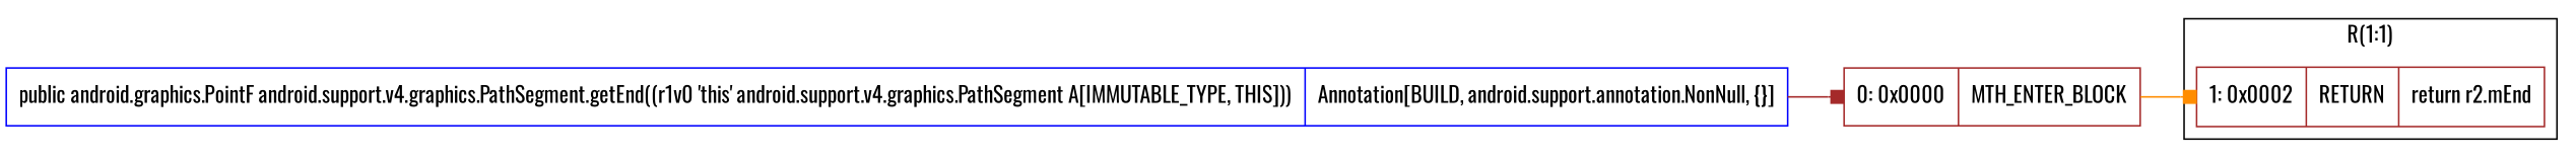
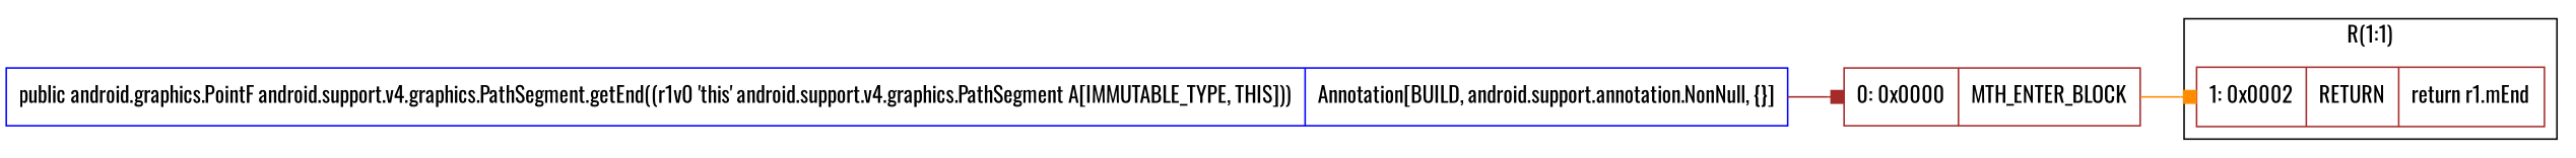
  digraph {
    rankdir=LR
    fontname=Oswald
    node [color=brown shape=record fontname=Oswald]
    edge [arrowhead=box fontname=Oswald]
-   n1 [label="{1\:\ 0x0002|RETURN\l|return r2.mEnd\l}"]
+   n1 [label="{1\:\ 0x0002|RETURN\l|return r1.mEnd\l}"]
    n2 [label="{0\:\ 0x0000|MTH_ENTER_BLOCK\l}"]
    n3 [label="{public android.graphics.PointF android.support.v4.graphics.PathSegment.getEnd((r1v0 'this' android.support.v4.graphics.PathSegment A[IMMUTABLE_TYPE, THIS]))  | Annotation[BUILD, android.support.annotation.NonNull, \{\}]\l}" color=blue]
    subgraph cluster_1 {
      label="R(1:1)"
      n1
    }
    n2 -> n1 [color=darkorange]
    n3 -> n2 [color=brown]
  }
